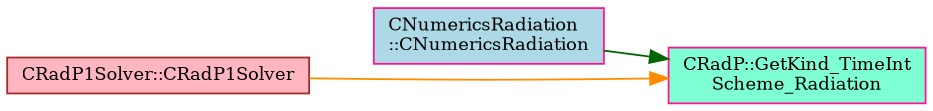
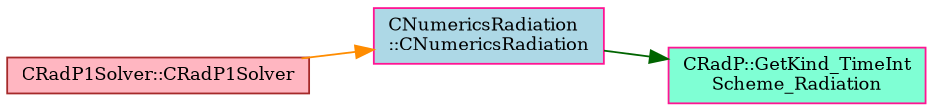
  digraph {
    fontname="DejaVu Serif"
    rankdir=RL
    node [color=deeppink fontname="DejaVu Serif" fontsize=10 shape=record style=filled]
    edge [dir=back fontname="DejaVu Serif" fontsize=10 labelfontname=Helvetica labelfontsize=10 style=solid]
    n1 [fillcolor=aquamarine fontcolor=black height=0.2 label="CRadP::GetKind_TimeInt\lScheme_Radiation" width=0.4]
    n2 [fillcolor=lightblue height=0.2 label="CNumericsRadiation\l::CNumericsRadiation" width=0.4]
    n3 [color=brown fillcolor=lightpink height=0.2 label="CRadP1Solver::CRadP1Solver" width=0.4]
    n1 -> n2 [color=darkgreen]
-   n1 -> n3 [color=darkorange]
+   n2 -> n3 [color=darkorange]
  }
